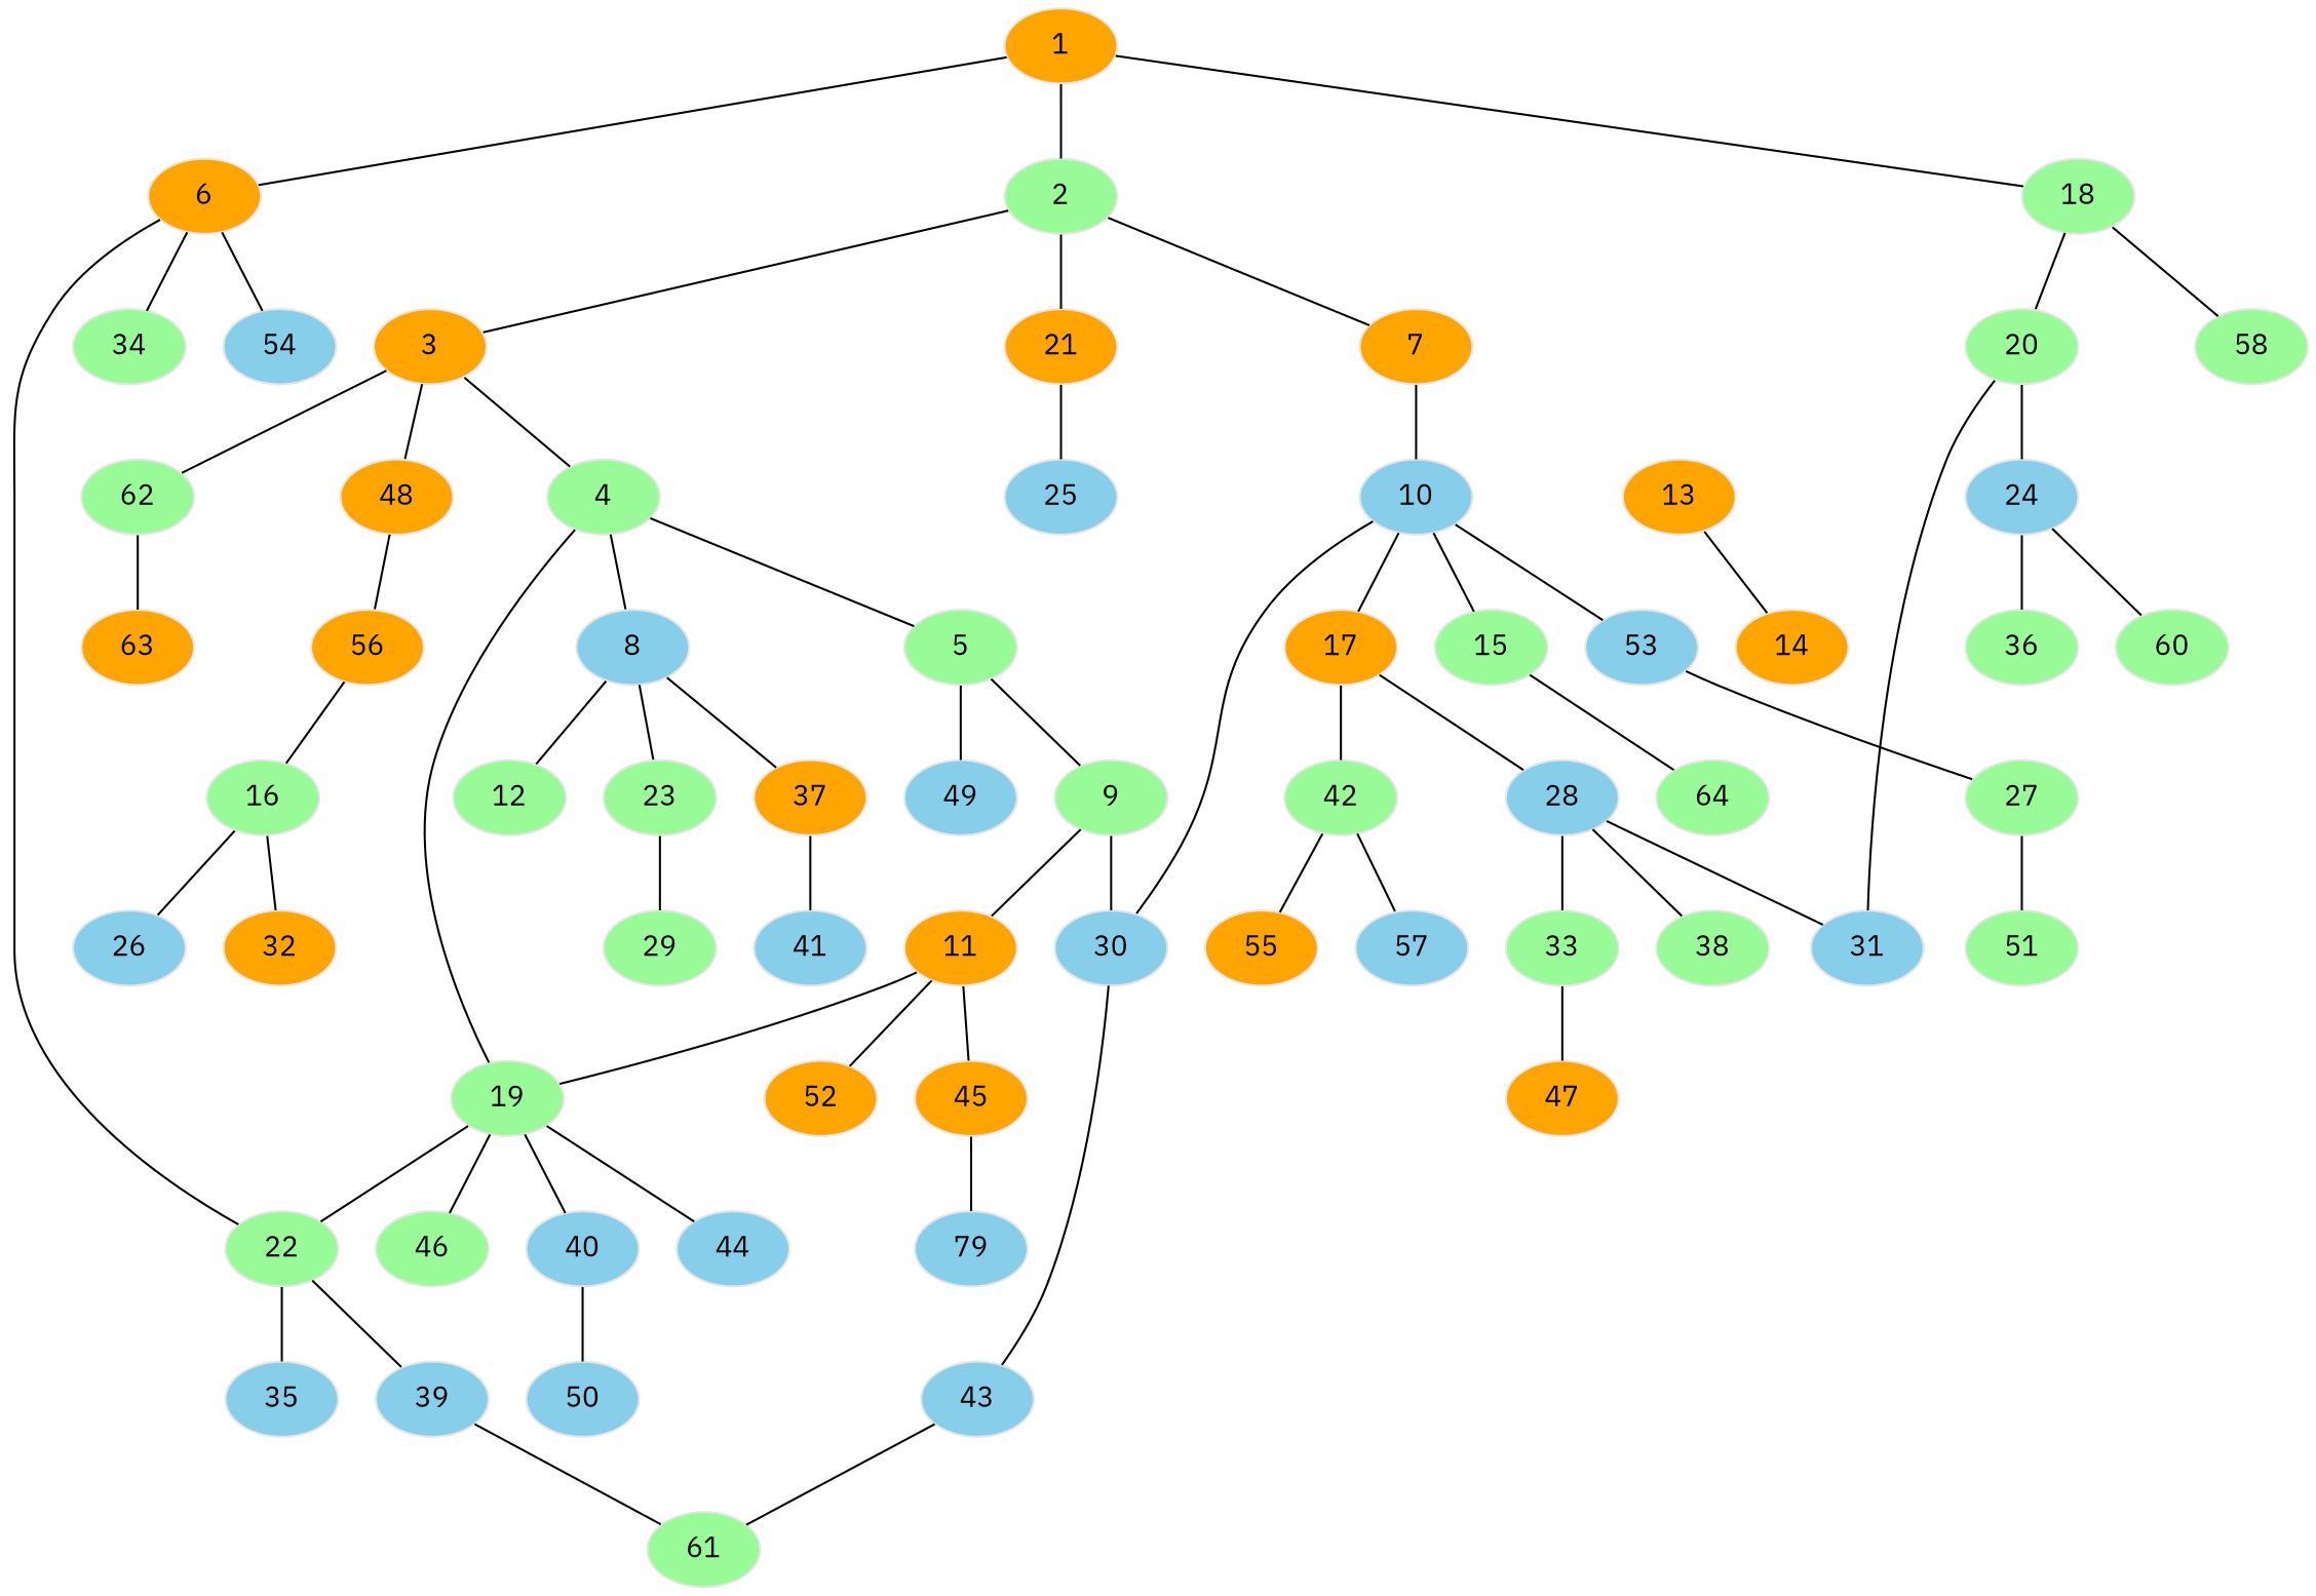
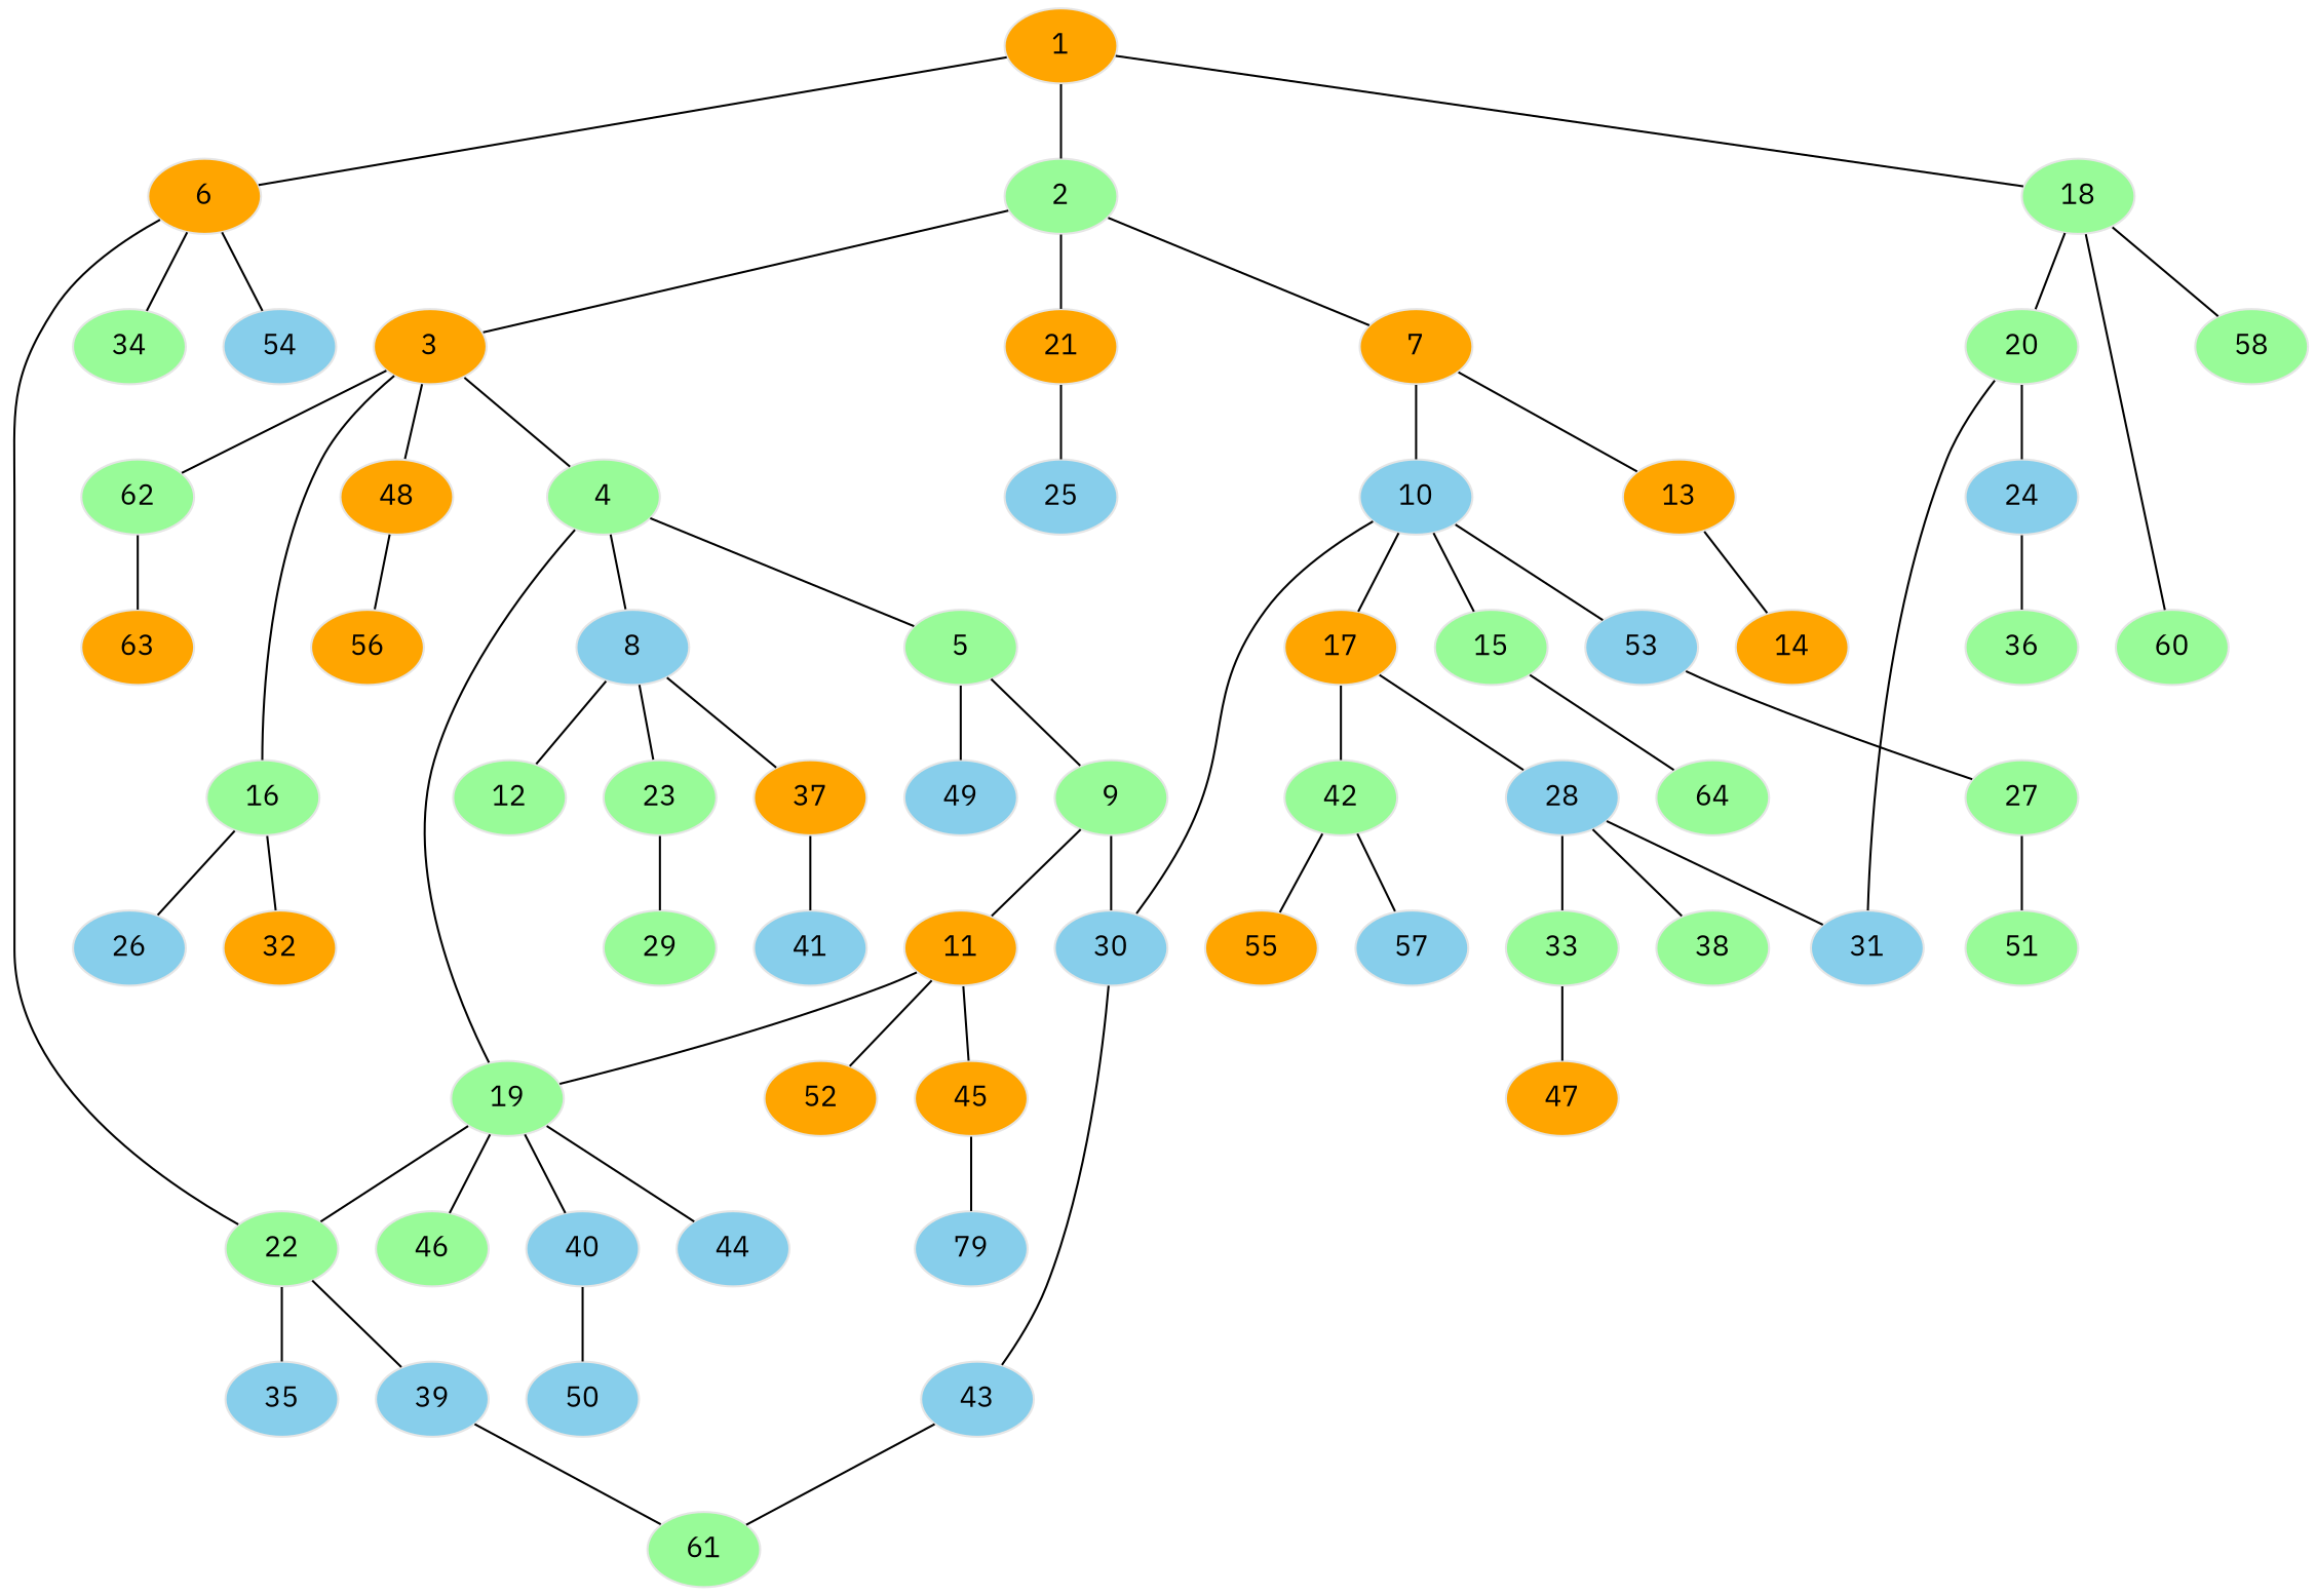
  graph {
    fontname="IBM Plex Sans"
    node [color=gray90 fillcolor=palegreen fontname="IBM Plex Sans" style=filled]
    edge [fontname="IBM Plex Sans"]
    1 [fillcolor=orange]
    2
    6 [fillcolor=orange]
    18
    3 [fillcolor=orange]
    7 [fillcolor=orange]
    21 [fillcolor=orange]
    22
    34
    54 [fillcolor=skyblue]
    20
    58
    60
    4
    16
    48 [fillcolor=orange]
    62
    10 [fillcolor=skyblue]
    13 [fillcolor=orange]
    25 [fillcolor=skyblue]
    5
    8 [fillcolor=skyblue]
    19
    26 [fillcolor=skyblue]
    32 [fillcolor=orange]
    56 [fillcolor=orange]
    63 [fillcolor=orange]
    9
    49 [fillcolor=skyblue]
    12
    23
    37 [fillcolor=orange]
    40 [fillcolor=skyblue]
    44 [fillcolor=skyblue]
    46
    11 [fillcolor=orange]
    30 [fillcolor=skyblue]
    35 [fillcolor=skyblue]
    39 [fillcolor=skyblue]
    15
    17 [fillcolor=orange]
    53 [fillcolor=skyblue]
    14 [fillcolor=orange]
    29
    41 [fillcolor=skyblue]
    45 [fillcolor=orange]
    52 [fillcolor=orange]
    43 [fillcolor=skyblue]
    64
    28 [fillcolor=skyblue]
    42
    27
    51
    n54 [fillcolor=skyblue label=79]
    31 [fillcolor=skyblue]
    33
    38
    55 [fillcolor=orange]
    57 [fillcolor=skyblue]
    24 [fillcolor=skyblue]
    50 [fillcolor=skyblue]
    36
    61
    47 [fillcolor=orange]
    1 -- 2
    1 -- 6
    1 -- 18
    2 -- 3
    2 -- 7
    2 -- 21
    6 -- 22
    6 -- 34
    6 -- 54
    18 -- 20
    18 -- 58
-   24 -- 60
+   18 -- 60
    3 -- 4
-   56 -- 16
+   3 -- 16
    3 -- 48
    3 -- 62
    7 -- 10
+   7 -- 13
    21 -- 25
    22 -- 35
    22 -- 39
    20 -- 31
    20 -- 24
    4 -- 5
    4 -- 8
    4 -- 19
    16 -- 26
    16 -- 32
    48 -- 56
    62 -- 63
    10 -- 30
    10 -- 15
    10 -- 17
    10 -- 53
    13 -- 14
    5 -- 9
    5 -- 49
    8 -- 12
    8 -- 23
    8 -- 37
    19 -- 22
    19 -- 40
    19 -- 44
    19 -- 46
    9 -- 11
    9 -- 30
    23 -- 29
    37 -- 41
    40 -- 50
    11 -- 19
    11 -- 45
    11 -- 52
    30 -- 43
    39 -- 61
    15 -- 64
    17 -- 28
    17 -- 42
    53 -- 27
    45 -- n54
    43 -- 61
    28 -- 31
    28 -- 33
    28 -- 38
    42 -- 55
    42 -- 57
    27 -- 51
    33 -- 47
    24 -- 36
  }
